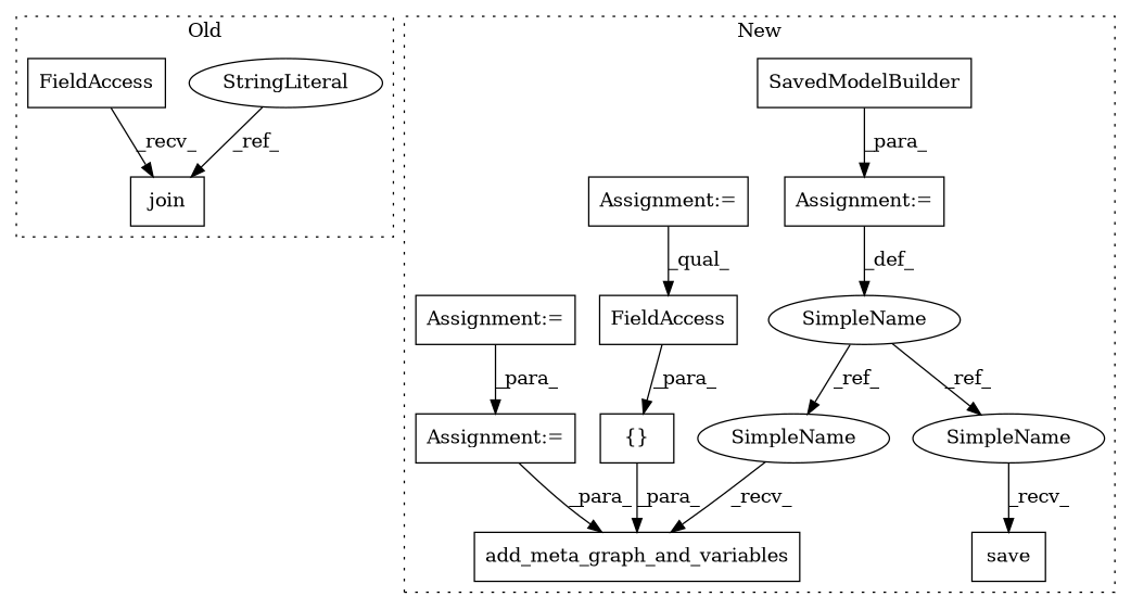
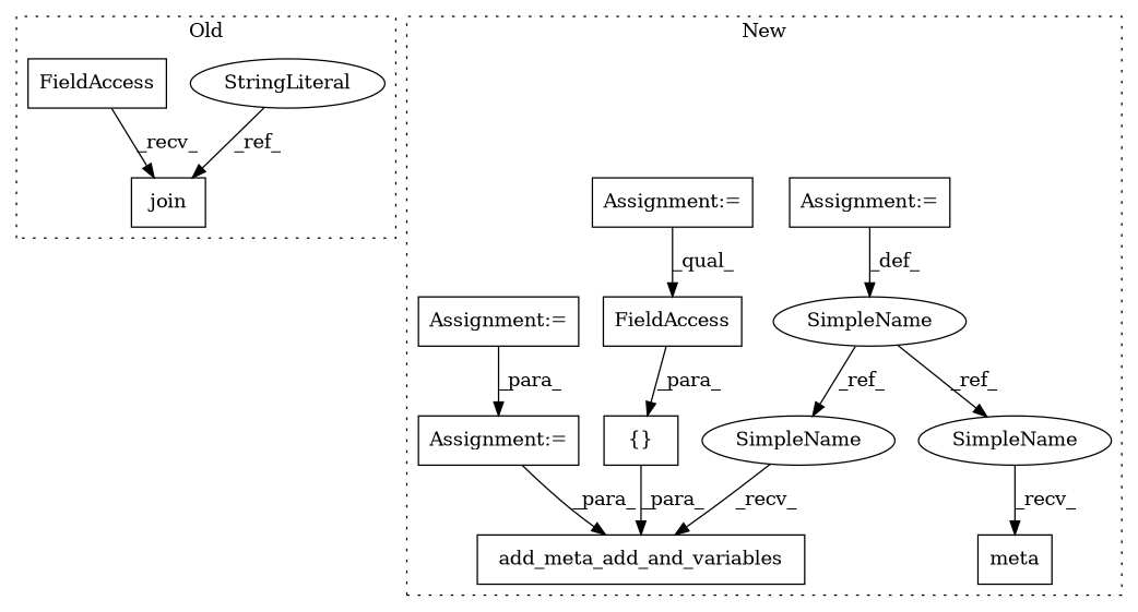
  digraph {
    fontname="DejaVu Serif"
    node [a=32 fontname="DejaVu Serif" l=7 shape=box]
    edge [fontname="DejaVu Serif"]
    n1 [l="5,1" label=join s="9701,9725"]
    n2 [a=45 l=8 label=StringLiteral s=9717 shape=ellipse]
    n3 [a=22 label=FieldAccess s=9693]
-   n4 [l="29,1" label=add_meta_graph_and_variables s="10132,10232"]
+   n4 [l="29,1" label=add_meta_add_and_variables s="10132,10232"]
    n5 [a=7 l=1 label="Assignment:=" s=9934]
    n6 [a=4 l="1,1" label="{}" s="10175,10197"]
-   n7 [l="18,1" label=SavedModelBuilder s="10087,10115"]
-   n8 [l="5,1" label=save s="10249,10259"]
+   n8 [l="5,1" label=meta s="10249,10259"]
    n9 [a=42 label=SimpleName s=10041 shape=ellipse]
    n10 [a=22 l=21 label=FieldAccess s=10176]
    n11 [a=7 l=1 label="Assignment:=" s=10048]
    n12 [a=7 l=13 label="Assignment:=" s=9236]
    n13 [a=7 l=9 label="Assignment:=" s=9217]
    n14 [a=42 label=SimpleName s=10124 shape=ellipse]
    n15 [a=42 label=SimpleName s=10241 shape=ellipse]
    subgraph cluster_1 {
      label=Old
      style=dotted
      n1
      n2
      n3
    }
    subgraph cluster_2 {
      label=New
      style=dotted
      n4
      n5
      n6
-     n7
      n8
      n9
      n10
      n11
      n12
      n13
      n14
      n15
    }
    n2 -> n1 [label=_ref_]
    n3 -> n1 [label=_recv_]
    n5 -> n4 [label=_para_]
    n6 -> n4 [label=_para_]
-   n7 -> n11 [label=_para_]
    n9 -> n14 [label=_ref_]
    n9 -> n15 [label=_ref_]
    n10 -> n6 [label=_para_]
    n11 -> n9 [label=_def_]
    n12 -> n10 [label=_qual_]
    n13 -> n5 [label=_para_]
    n14 -> n4 [label=_recv_]
    n15 -> n8 [label=_recv_]
  }
